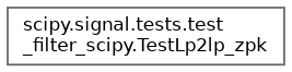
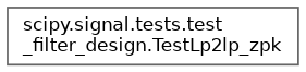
  digraph {
    rankdir=LR
-   n1 [color=grey40 fillcolor=white fontname=Helvetica fontsize=10 height=0.2 label="scipy.signal.tests.test\l_filter_scipy.TestLp2lp_zpk" shape=box style=filled width=0.4]
+   n1 [color=grey40 fillcolor=white fontname=Helvetica fontsize=10 height=0.2 label="scipy.signal.tests.test\l_filter_design.TestLp2lp_zpk" shape=box style=filled width=0.4]
  }
